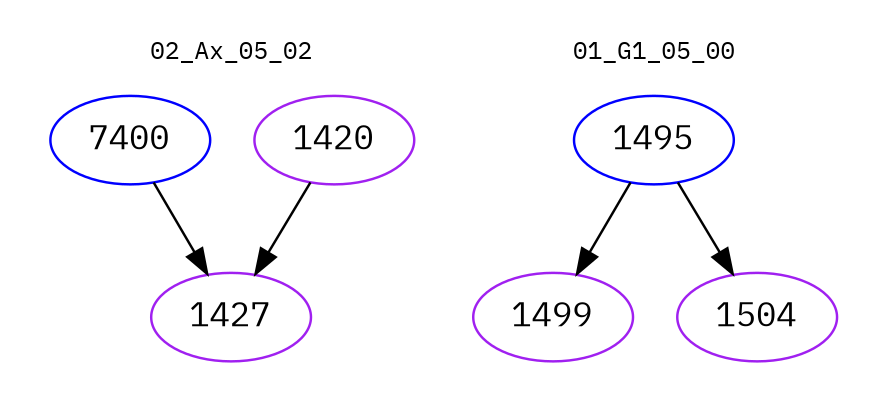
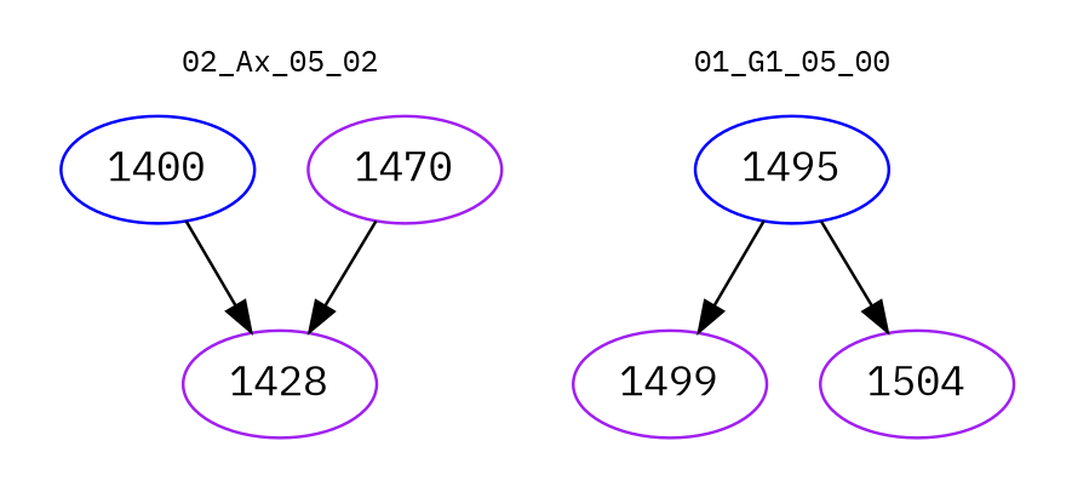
  digraph {
    fontname="IBM Plex Mono"
    node [color=purple fontname="IBM Plex Mono"]
    edge [color=black fontname="IBM Plex Mono"]
-   n1 [label=1420]
-   n2 [color=blue label=7400]
-   n3 [label=1427]
+   n1 [label=1470]
+   n2 [color=blue label=1400]
+   n3 [label=1428]
    n4 [label=1499]
    n5 [color=blue label=1495]
    n6 [label=1504]
    subgraph cluster_1 {
      color=white
      fontsize=10
      label="02_Ax_05_02"
      n1
      n2
      n3
    }
    subgraph cluster_2 {
      color=white
      fontsize=10
      label="01_G1_05_00"
      n4
      n5
      n6
    }
    n1 -> n3
    n2 -> n3
    n5 -> n4
    n5 -> n6
  }
